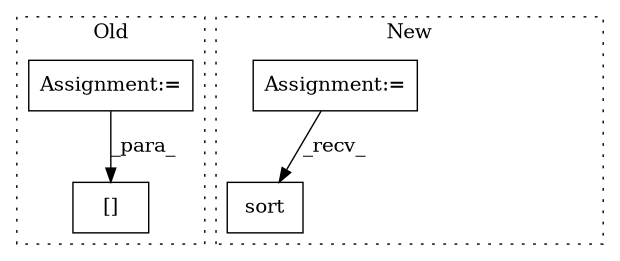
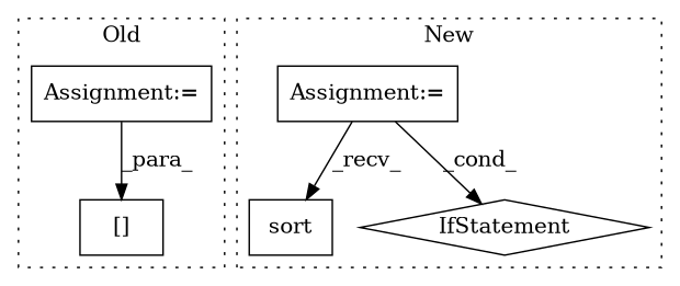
  digraph {
    node [a=7 shape=box]
    n1 [a=2 l="16,1" label="[]" s="11235,11264"]
    n2 [l="57,2" label="Assignment:=" s="11124,11203"]
    n3 [a=32 l=6 label=sort s=11168]
    n4 [l=1 label="Assignment:=" s=11039]
+   n5 [a=25 l="4,2" label=IfStatement s="11329,11352" shape=diamond]
    subgraph cluster_1 {
      label=Old
      style=dotted
      n1
      n2
    }
    subgraph cluster_2 {
      label=New
      style=dotted
      n3
      n4
+     n5
    }
    n2 -> n1 [label=_para_]
    n4 -> n3 [label=_recv_]
+   n4 -> n5 [label=_cond_]
  }
